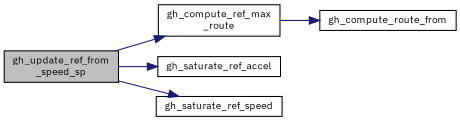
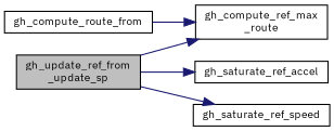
  digraph {
    fontname="IBM Plex Sans"
    rankdir=LR
    node [color=black fillcolor=white fontname="IBM Plex Sans" fontsize=10 shape=record style=filled]
    edge [color=midnightblue fontname="IBM Plex Sans" fontsize=10 labelfontname=FreeSans labelfontsize=10 style=solid]
-   n1 [fillcolor=grey75 fontcolor=black height=0.2 label="gh_update_ref_from\l_speed_sp" width=0.4]
+   n1 [fillcolor=grey75 fontcolor=black height=0.2 label="gh_update_ref_from\l_update_sp" width=0.4]
    n2 [height=0.2 label="gh_compute_ref_max\l_route" width=0.4]
    n3 [height=0.2 label=gh_saturate_ref_accel width=0.4]
    n4 [height=0.2 label=gh_saturate_ref_speed width=0.4]
    n5 [height=0.2 label=gh_compute_route_from width=0.4]
    n1 -> n2
    n1 -> n3
    n1 -> n4
-   n2 -> n5
+   n5 -> n2
  }
